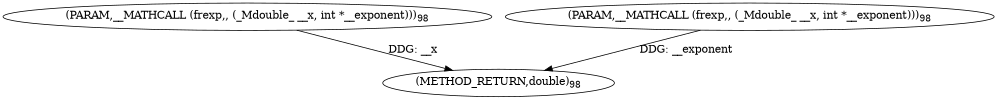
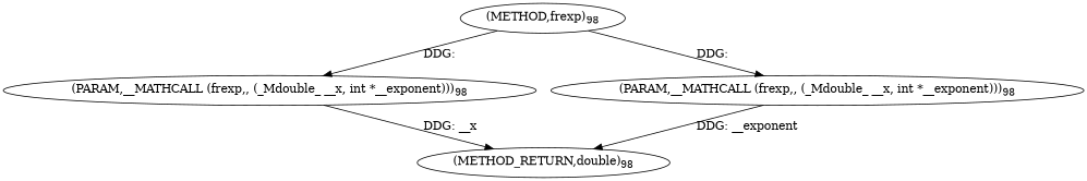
  digraph {
+   n1 [label=<(METHOD,frexp)<SUB>98</SUB>>]
    n2 [label=<(PARAM,__MATHCALL (frexp,, (_Mdouble_ __x, int *__exponent)))<SUB>98</SUB>>]
    n3 [label=<(PARAM,__MATHCALL (frexp,, (_Mdouble_ __x, int *__exponent)))<SUB>98</SUB>>]
    n4 [label=<(METHOD_RETURN,double)<SUB>98</SUB>>]
+   n1 -> n2 [label="DDG: "]
+   n1 -> n3 [label="DDG: "]
    n2 -> n4 [label="DDG: __x"]
    n3 -> n4 [label="DDG: __exponent"]
  }
